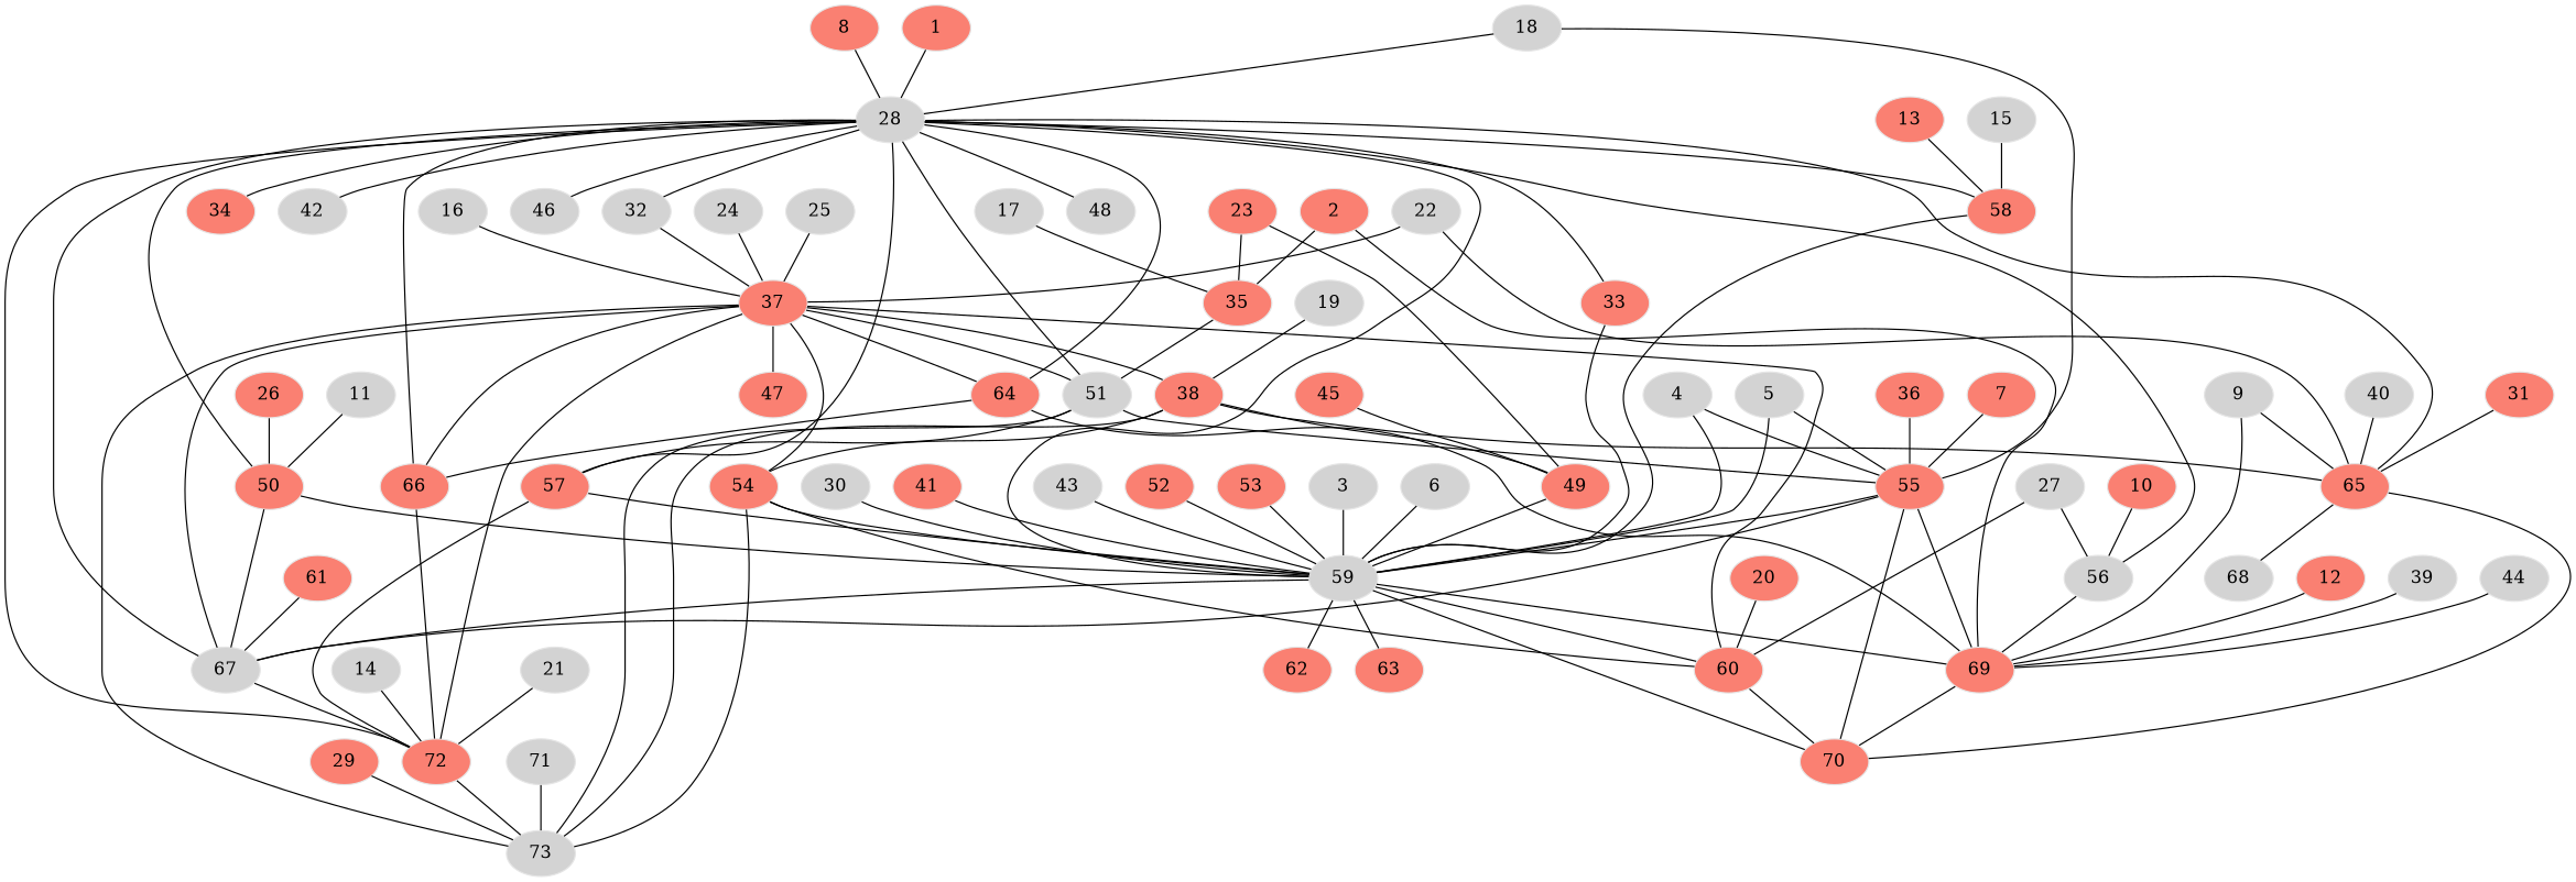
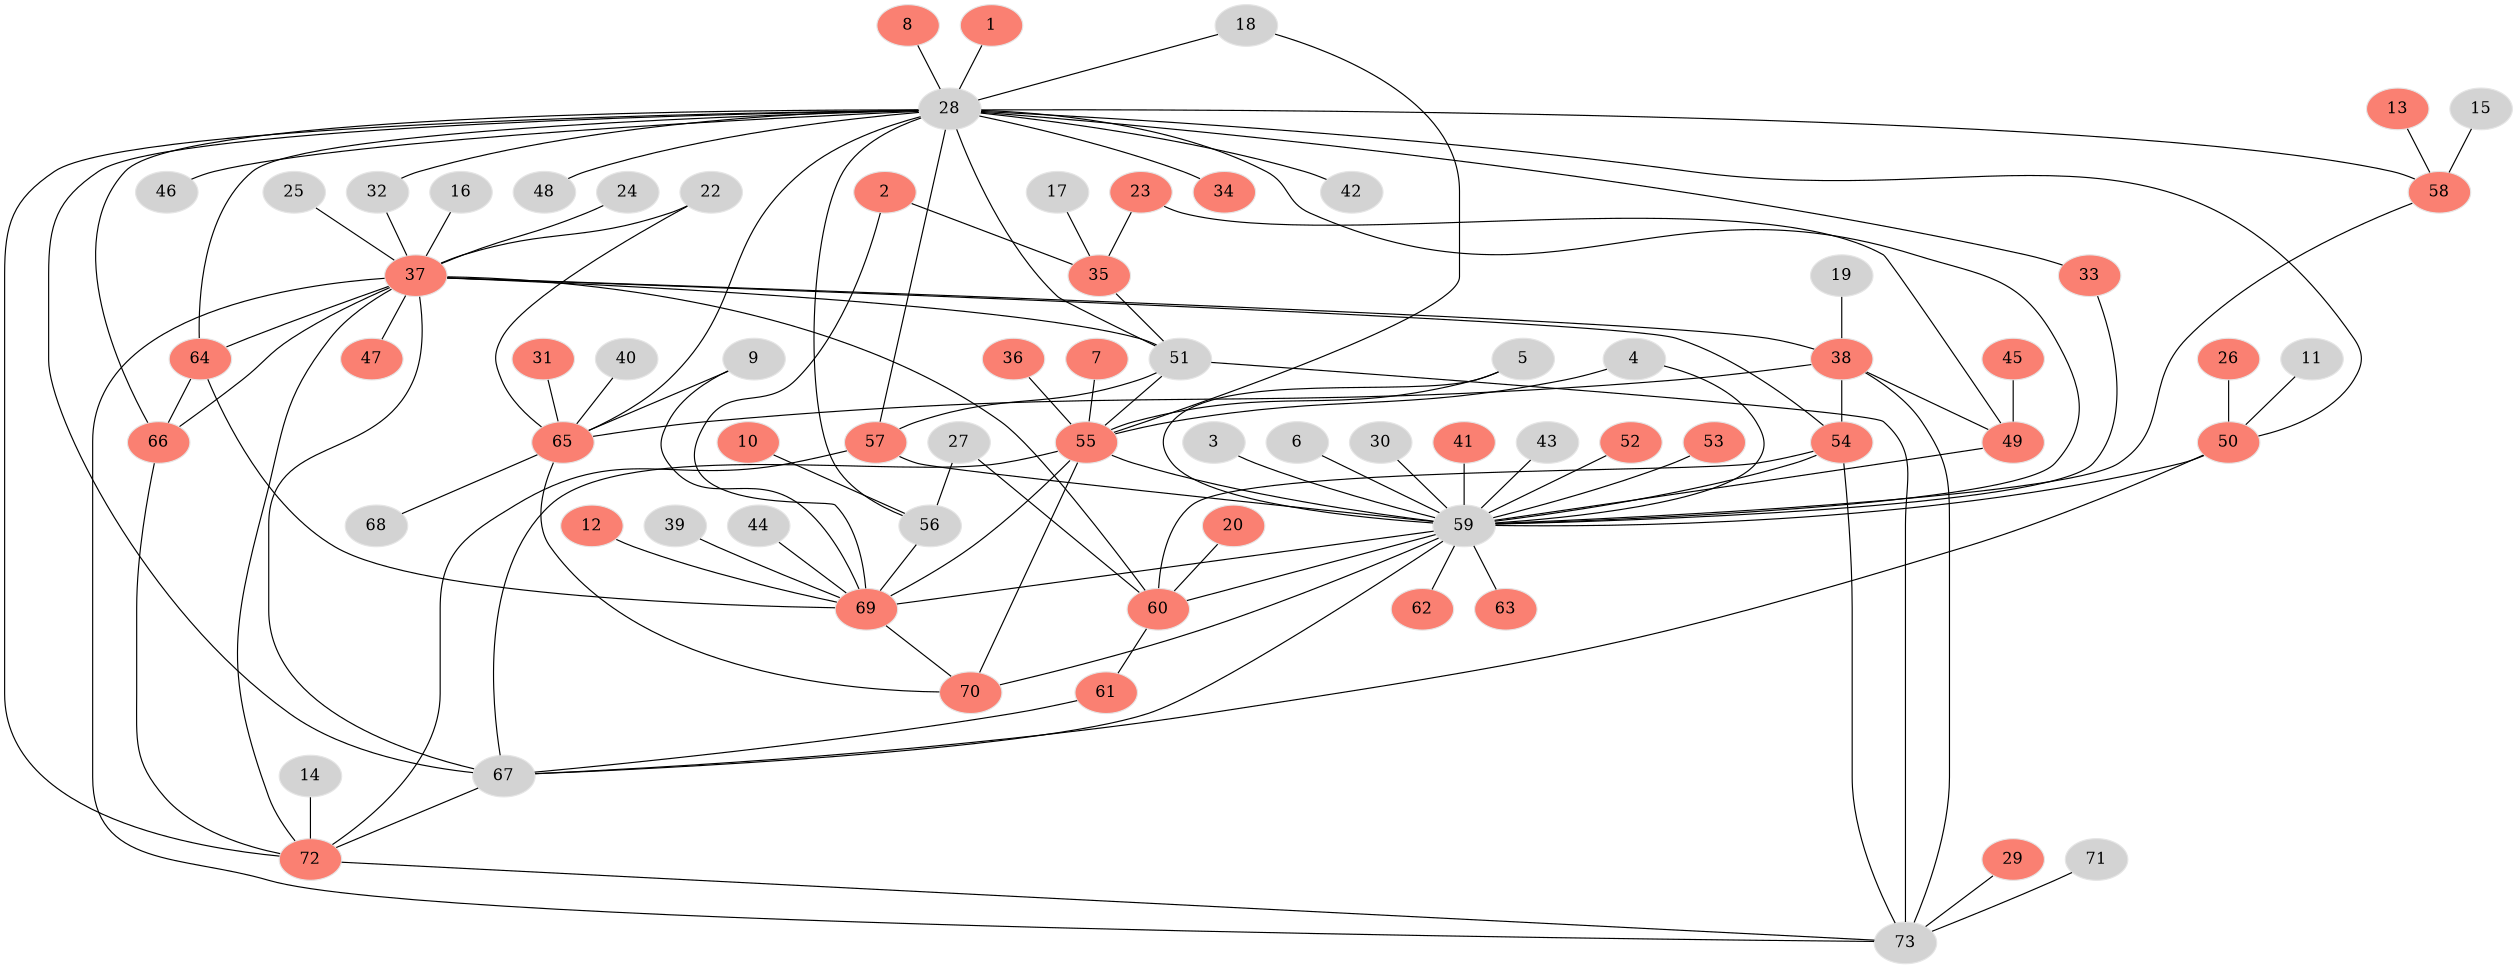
  graph {
    node [color=gray90 fillcolor=salmon style=filled]
    edge [weight=1.0]
    28 [fillcolor=lightgrey]
    1
    59 [fillcolor=lightgrey]
    65
    56 [fillcolor=lightgrey]
    50
    58
    72
    32 [fillcolor=lightgrey]
    33
    34
    42 [fillcolor=lightgrey]
    46 [fillcolor=lightgrey]
    48 [fillcolor=lightgrey]
    51 [fillcolor=lightgrey]
    57
    64
    66
    67 [fillcolor=lightgrey]
    2
    35
    69
    70
    3 [fillcolor=lightgrey]
    60
    62
    63
    4 [fillcolor=lightgrey]
    55
    5 [fillcolor=lightgrey]
    6 [fillcolor=lightgrey]
    7
    8
    9 [fillcolor=lightgrey]
    68 [fillcolor=lightgrey]
    10
    11 [fillcolor=lightgrey]
    12
    13
    14 [fillcolor=lightgrey]
    73 [fillcolor=lightgrey]
    15 [fillcolor=lightgrey]
    16 [fillcolor=lightgrey]
    37
    38
    47
    54
    17 [fillcolor=lightgrey]
    18 [fillcolor=lightgrey]
    19 [fillcolor=lightgrey]
    49
    20
    61
-   21 [fillcolor=lightgrey]
    22 [fillcolor=lightgrey]
    23
    24 [fillcolor=lightgrey]
    25 [fillcolor=lightgrey]
    26
    27 [fillcolor=lightgrey]
    29
    30 [fillcolor=lightgrey]
    31
    36
    39 [fillcolor=lightgrey]
    40 [fillcolor=lightgrey]
    41
    43 [fillcolor=lightgrey]
    44 [fillcolor=lightgrey]
    45
    52
    53
    71 [fillcolor=lightgrey]
    28 -- 59
    28 -- 65
    28 -- 56
    28 -- 50 [weight=2.0]
    28 -- 58
    28 -- 72
    28 -- 32
    28 -- 33
    28 -- 34
    28 -- 42
    28 -- 46
    28 -- 48
    28 -- 51 [weight=2.0]
    28 -- 57 [weight=2.0]
    28 -- 64
    28 -- 66
    28 -- 67 [weight=2.0]
    1 -- 28
    59 -- 67
    59 -- 69 [weight=2.0]
    59 -- 70
    59 -- 60
    59 -- 62
    59 -- 63
    65 -- 70
    65 -- 68
    56 -- 69
    50 -- 59 [weight=2.0]
    50 -- 67
    58 -- 59
    72 -- 73
    32 -- 37
    33 -- 59
    51 -- 57
    51 -- 55
    51 -- 73
    57 -- 59
    57 -- 72
    64 -- 66
    64 -- 69
    66 -- 72
    67 -- 72
    2 -- 35
    2 -- 69
    35 -- 51
    69 -- 70
    3 -- 59
-   60 -- 70
+   60 -- 61
    4 -- 59
    4 -- 55
    55 -- 59
    55 -- 67
    55 -- 69
    55 -- 70
    5 -- 59
    5 -- 55
    6 -- 59
    7 -- 55
    8 -- 28
    9 -- 65
    9 -- 69
    10 -- 56
    11 -- 50
    12 -- 69
    13 -- 58
    14 -- 72
    15 -- 58
    16 -- 37
    37 -- 72
    37 -- 51
    37 -- 64
    37 -- 66
    37 -- 67
    37 -- 60
    37 -- 73
    37 -- 38
    37 -- 47
    37 -- 54
    38 -- 65
    38 -- 73
    38 -- 54
    38 -- 49
    54 -- 59
    54 -- 60
    54 -- 73
    17 -- 35
    18 -- 28
    18 -- 55
    19 -- 38
    49 -- 59
    20 -- 60
    61 -- 67
-   21 -- 72
    22 -- 65
    22 -- 37
    23 -- 35
    23 -- 49
    24 -- 37
    25 -- 37
    26 -- 50
    27 -- 56
    27 -- 60
    29 -- 73
    30 -- 59
    31 -- 65
    36 -- 55
    39 -- 69
    40 -- 65
    41 -- 59
    43 -- 59
    44 -- 69
    45 -- 49
    52 -- 59
    53 -- 59
    71 -- 73
  }
